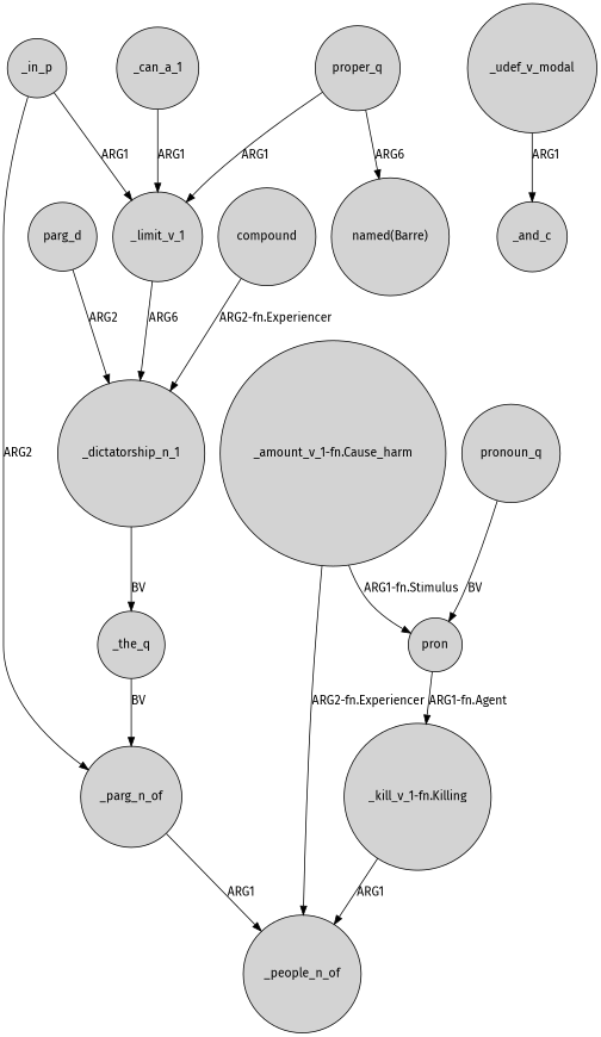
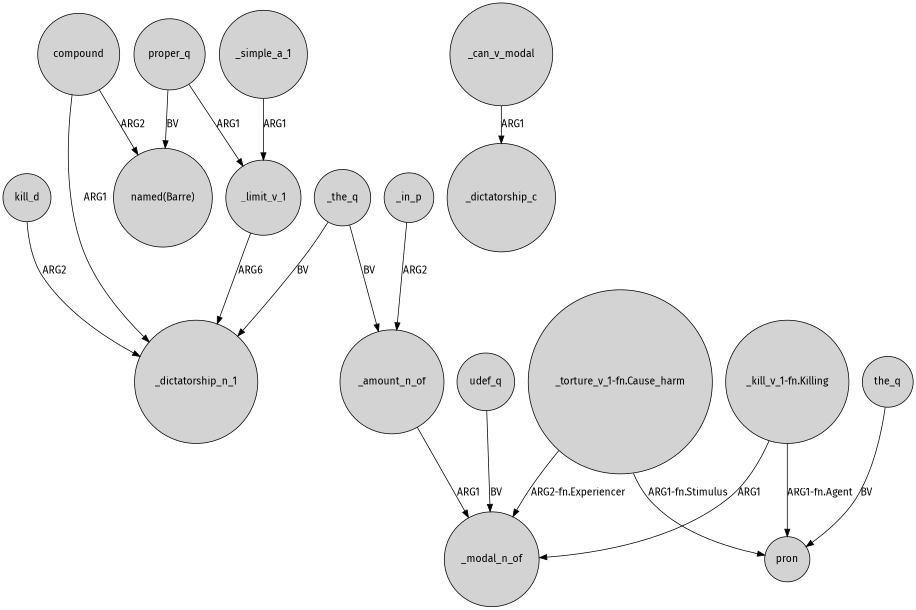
  digraph {
    fontname="Fira Sans"
    node [fontname="Fira Sans" shape=circle style=filled]
    edge [fontname="Fira Sans"]
-   parg_d
+   parg_d [label=kill_d]
    _dictatorship_n_1
    _limit_v_1
    "_kill_v_1-fn.Killing"
    pron
-   _people_n_of
+   _people_n_of [label=_modal_n_of]
    _the_q
-   _amount_n_of [label=_parg_n_of]
+   _amount_n_of
    _in_p
-   "_torture_v_1-fn.Cause_harm" [label="_amount_v_1-fn.Cause_harm"]
+   "_torture_v_1-fn.Cause_harm"
    proper_q
    "named(Barre)"
-   pronoun_q
+   pronoun_q [label=the_q]
+   udef_q
    compound
-   _can_v_modal [label=_udef_v_modal]
-   _and_c
-   _simple_a_1 [label=_can_a_1]
+   _can_v_modal
+   _and_c [label=_dictatorship_c]
+   _simple_a_1
    parg_d -> _dictatorship_n_1 [label=ARG2]
    _limit_v_1 -> _dictatorship_n_1 [label=ARG6]
-   pron -> "_kill_v_1-fn.Killing" [label="ARG1-fn.Agent"]
+   "_kill_v_1-fn.Killing" -> pron [label="ARG1-fn.Agent"]
    "_kill_v_1-fn.Killing" -> _people_n_of [label=ARG1]
-   _dictatorship_n_1 -> _the_q [label=BV]
+   _the_q -> _dictatorship_n_1 [label=BV]
    _the_q -> _amount_n_of [label=BV]
    _amount_n_of -> _people_n_of [label=ARG1]
-   _in_p -> _limit_v_1 [label=ARG1]
    _in_p -> _amount_n_of [label=ARG2]
    "_torture_v_1-fn.Cause_harm" -> pron [label="ARG1-fn.Stimulus"]
    "_torture_v_1-fn.Cause_harm" -> _people_n_of [label="ARG2-fn.Experiencer"]
    proper_q -> _limit_v_1 [label=ARG1]
-   proper_q -> "named(Barre)" [label=ARG6]
+   proper_q -> "named(Barre)" [label=BV]
    pronoun_q -> pron [label=BV]
-   compound -> _dictatorship_n_1 [label="ARG2-fn.Experiencer"]
+   udef_q -> _people_n_of [label=BV]
+   compound -> _dictatorship_n_1 [label=ARG1]
+   compound -> "named(Barre)" [label=ARG2]
    _can_v_modal -> _and_c [label=ARG1]
    _simple_a_1 -> _limit_v_1 [label=ARG1]
  }
